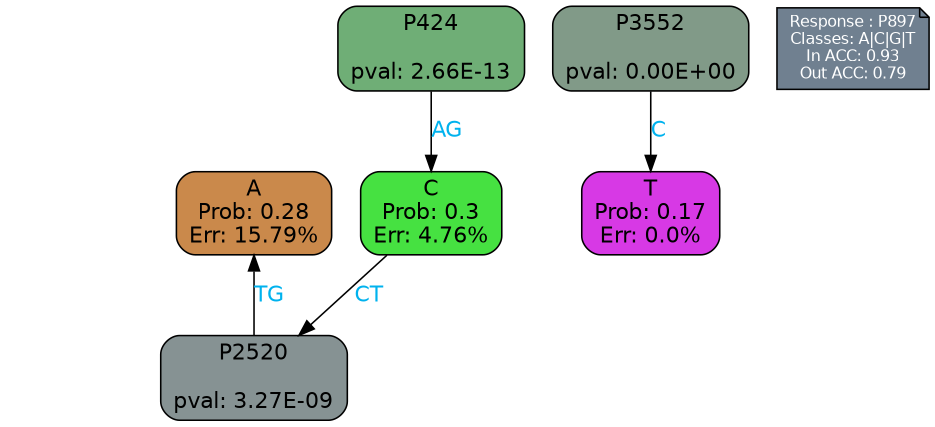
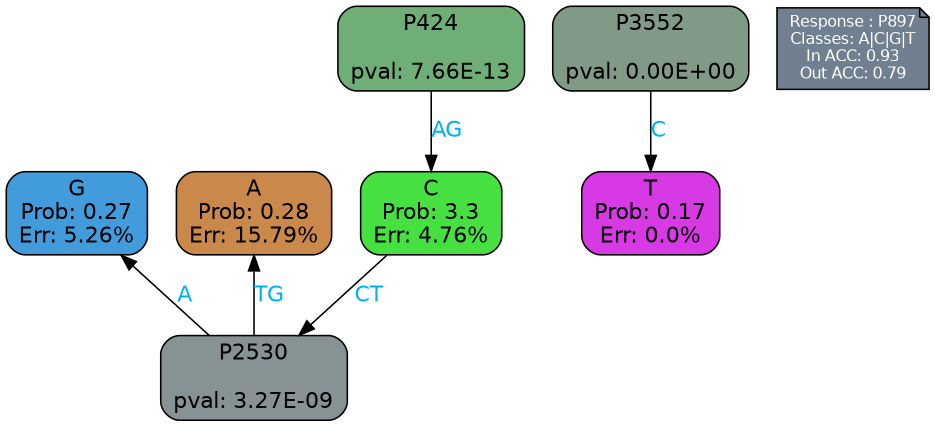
  digraph {
    ranksep=equally
    splines=polylines
    node [color=black fontname=helvetica shape=box style="filled, rounded"]
    edge [fontcolor=deepskyblue2 fontname=helvetica]
-   n1 [fillcolor="#46e141" label="C\nProb: 0.3\nErr: 4.76%"]
+   n1 [fillcolor="#46e141" label="C\nProb: 3.3\nErr: 4.76%"]
+   n2 [fillcolor="#429bdb" label="G\nProb: 0.27\nErr: 5.26%"]
    n3 [fillcolor="#ca894b" label="A\nProb: 0.28\nErr: 15.79%"]
    n4 [fillcolor="#d739e5" label="T\nProb: 0.17\nErr: 0.0%"]
    n5 [align=left fillcolor=slategray fontcolor=white fontsize=10 label="Response : P897\nClasses: A|C|G|T\nIn ACC: 0.93\nOut ACC: 0.79\n" shape=note style=filled]
    n6 [fillcolor="#819a88" label="P3552\n\npval: 0.00E+00"]
-   n7 [fillcolor="#869293" label="P2520\n\npval: 3.27E-09"]
-   n8 [fillcolor="#6fae76" label="P424\n\npval: 2.66E-13"]
+   n7 [fillcolor="#869293" label="P2530\n\npval: 3.27E-09"]
+   n8 [fillcolor="#6fae76" label="P424\n\npval: 7.66E-13"]
    subgraph sub_1 {
      rank=same
      n1
+     n2
      n3
      n4
    }
    subgraph sub_2 {
      rank=same
      n5
      n6
    }
    n1 -> n7 [label=CT]
    n6 -> n4 [label=C]
+   n7 -> n2 [label=A]
    n7 -> n3 [label=TG]
    n8 -> n1 [label=AG]
  }
